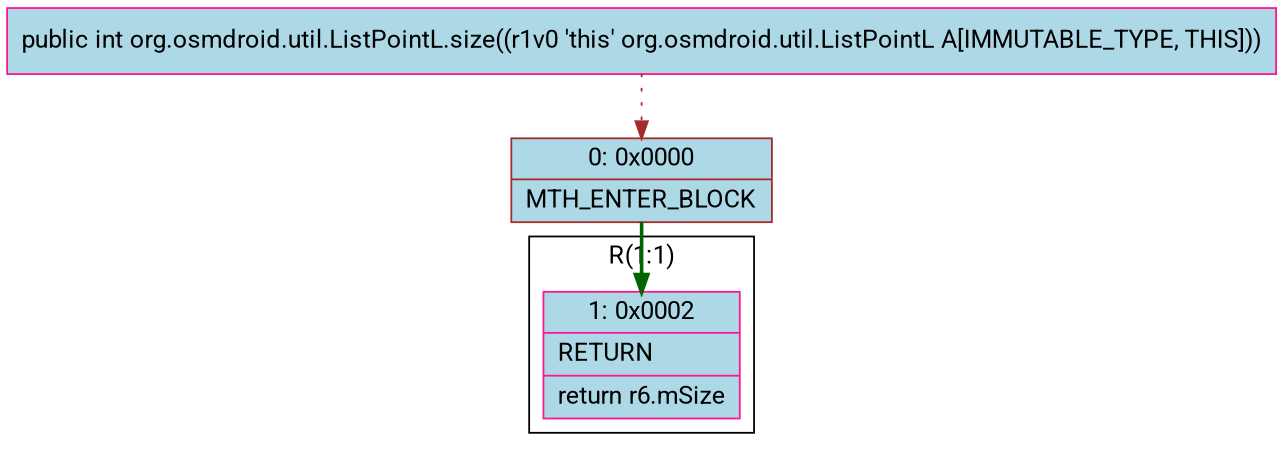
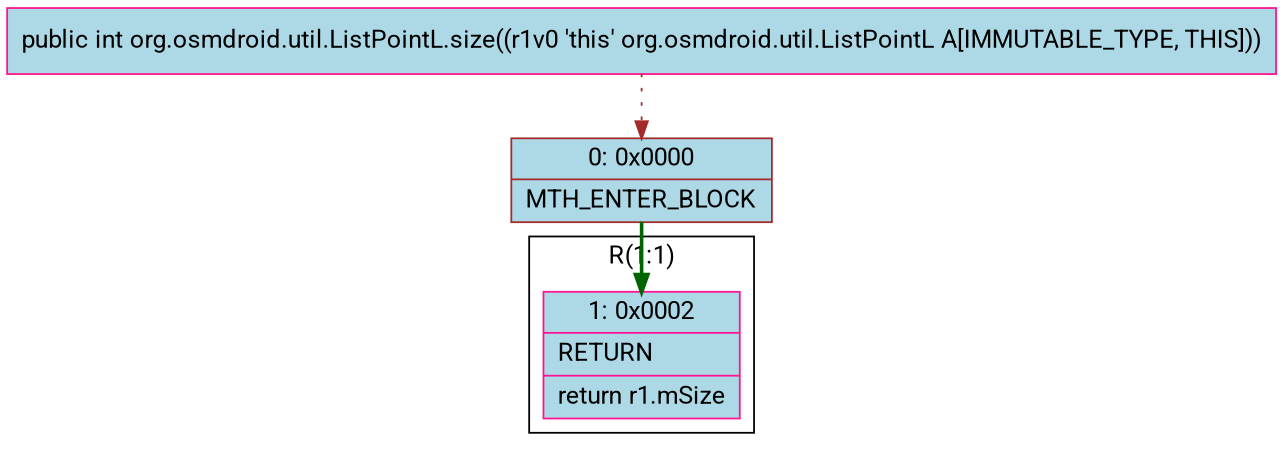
  digraph {
    fontname=Roboto
    node [color=deeppink shape=record style=filled fillcolor=lightblue fontname=Roboto]
    edge [fontname=Roboto]
-   n1 [label="{1\:\ 0x0002|RETURN\l|return r6.mSize\l}"]
+   n1 [label="{1\:\ 0x0002|RETURN\l|return r1.mSize\l}"]
    n2 [color=brown label="{0\:\ 0x0000|MTH_ENTER_BLOCK\l}"]
    n3 [label="{public int org.osmdroid.util.ListPointL.size((r1v0 'this' org.osmdroid.util.ListPointL A[IMMUTABLE_TYPE, THIS])) }"]
    subgraph cluster_1 {
      label="R(1:1)"
      n1
    }
    n2 -> n1 [color=darkgreen style=bold]
    n3 -> n2 [color=brown style=dotted]
  }
